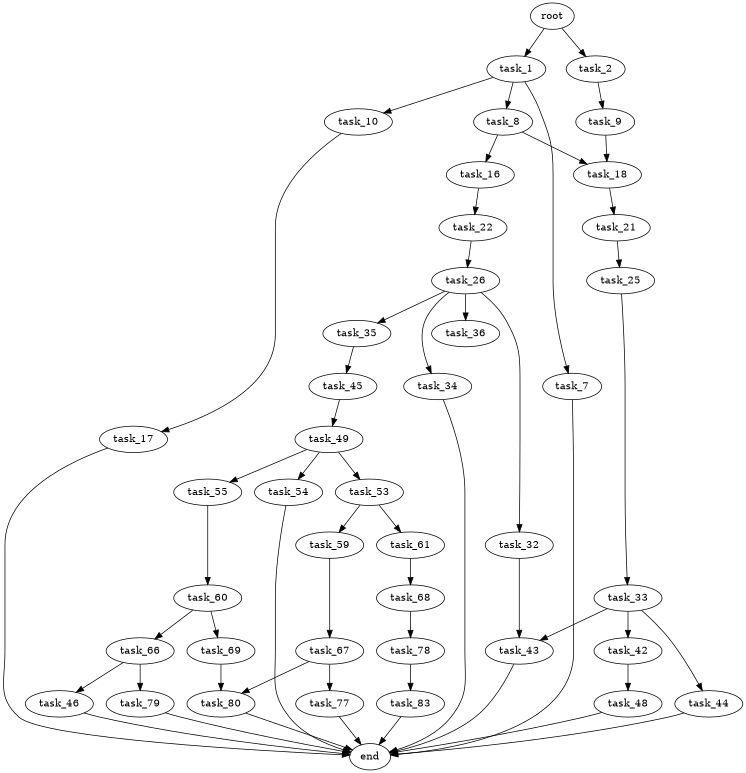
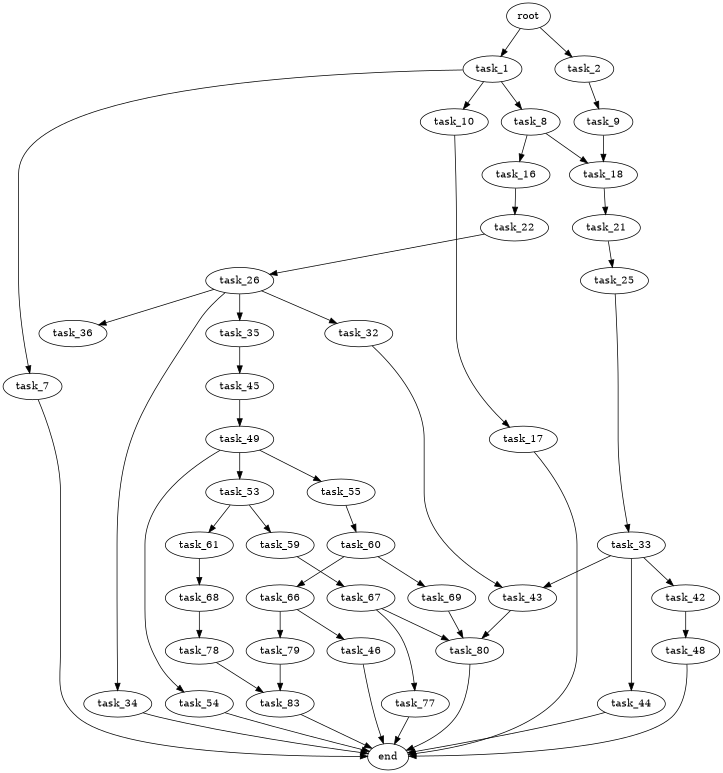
  digraph {
    root
    task_1
    task_2
    task_7
    task_8
    task_10
    task_9
    end
    task_16
    task_18
    task_17
    task_22
    task_21
    task_26
    task_25
    task_33
    task_32
    task_34
    task_35
    task_36
    task_43
    task_42
    task_44
    task_45
    task_48
    task_49
    task_53
    task_54
    task_55
    task_59
    task_61
    task_60
    task_67
    task_68
    task_66
    task_69
    task_77
    task_80
    n39 [label=task_46]
    task_79
    task_78
    task_83
    root -> task_1
    root -> task_2
    task_1 -> task_7
    task_1 -> task_8
    task_1 -> task_10
    task_2 -> task_9
    task_7 -> end
    task_8 -> task_16
    task_8 -> task_18
    task_10 -> task_17
    task_9 -> task_18
    task_16 -> task_22
    task_18 -> task_21
    task_17 -> end
    task_22 -> task_26
    task_21 -> task_25
    task_26 -> task_32
    task_26 -> task_34
    task_26 -> task_35
    task_26 -> task_36
    task_25 -> task_33
    task_33 -> task_43
    task_33 -> task_42
    task_33 -> task_44
    task_32 -> task_43
    task_34 -> end
    task_35 -> task_45
-   task_43 -> end
+   task_43 -> task_80
    task_42 -> task_48
    task_44 -> end
    task_45 -> task_49
    task_48 -> end
    task_49 -> task_53
    task_49 -> task_54
    task_49 -> task_55
    task_53 -> task_59
    task_53 -> task_61
    task_54 -> end
    task_55 -> task_60
    task_59 -> task_67
    task_61 -> task_68
    task_60 -> task_66
    task_60 -> task_69
    task_67 -> task_77
    task_67 -> task_80
    task_68 -> task_78
    task_66 -> n39
    task_66 -> task_79
    task_69 -> task_80
    task_77 -> end
    task_80 -> end
    n39 -> end
-   task_79 -> end
+   task_79 -> task_83
    task_78 -> task_83
    task_83 -> end
  }
